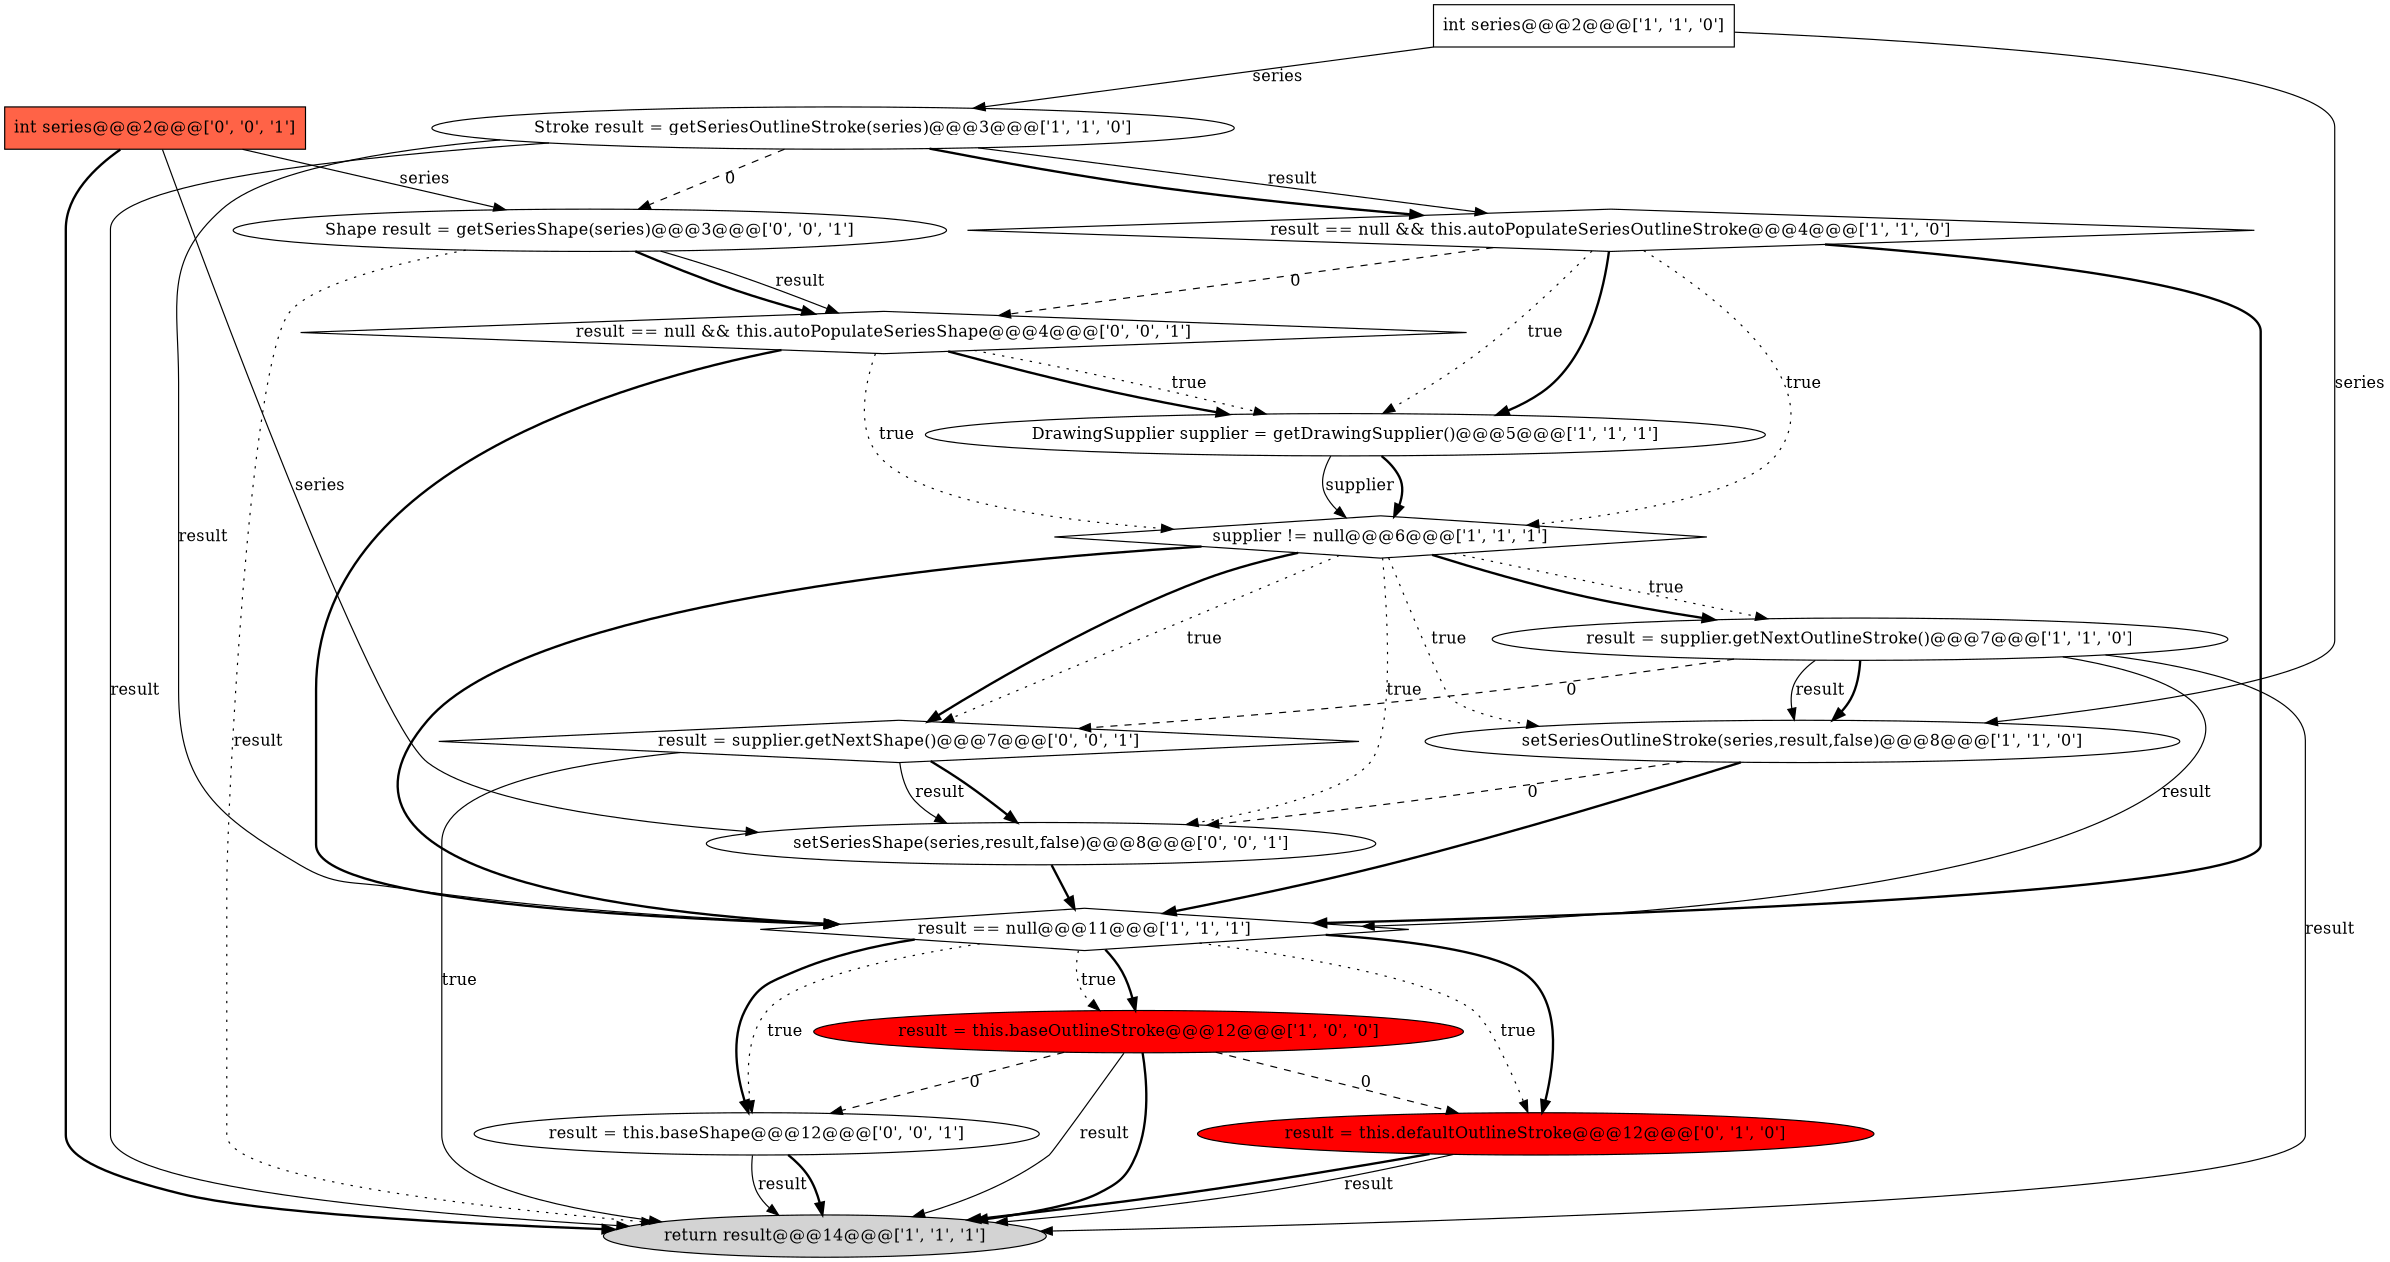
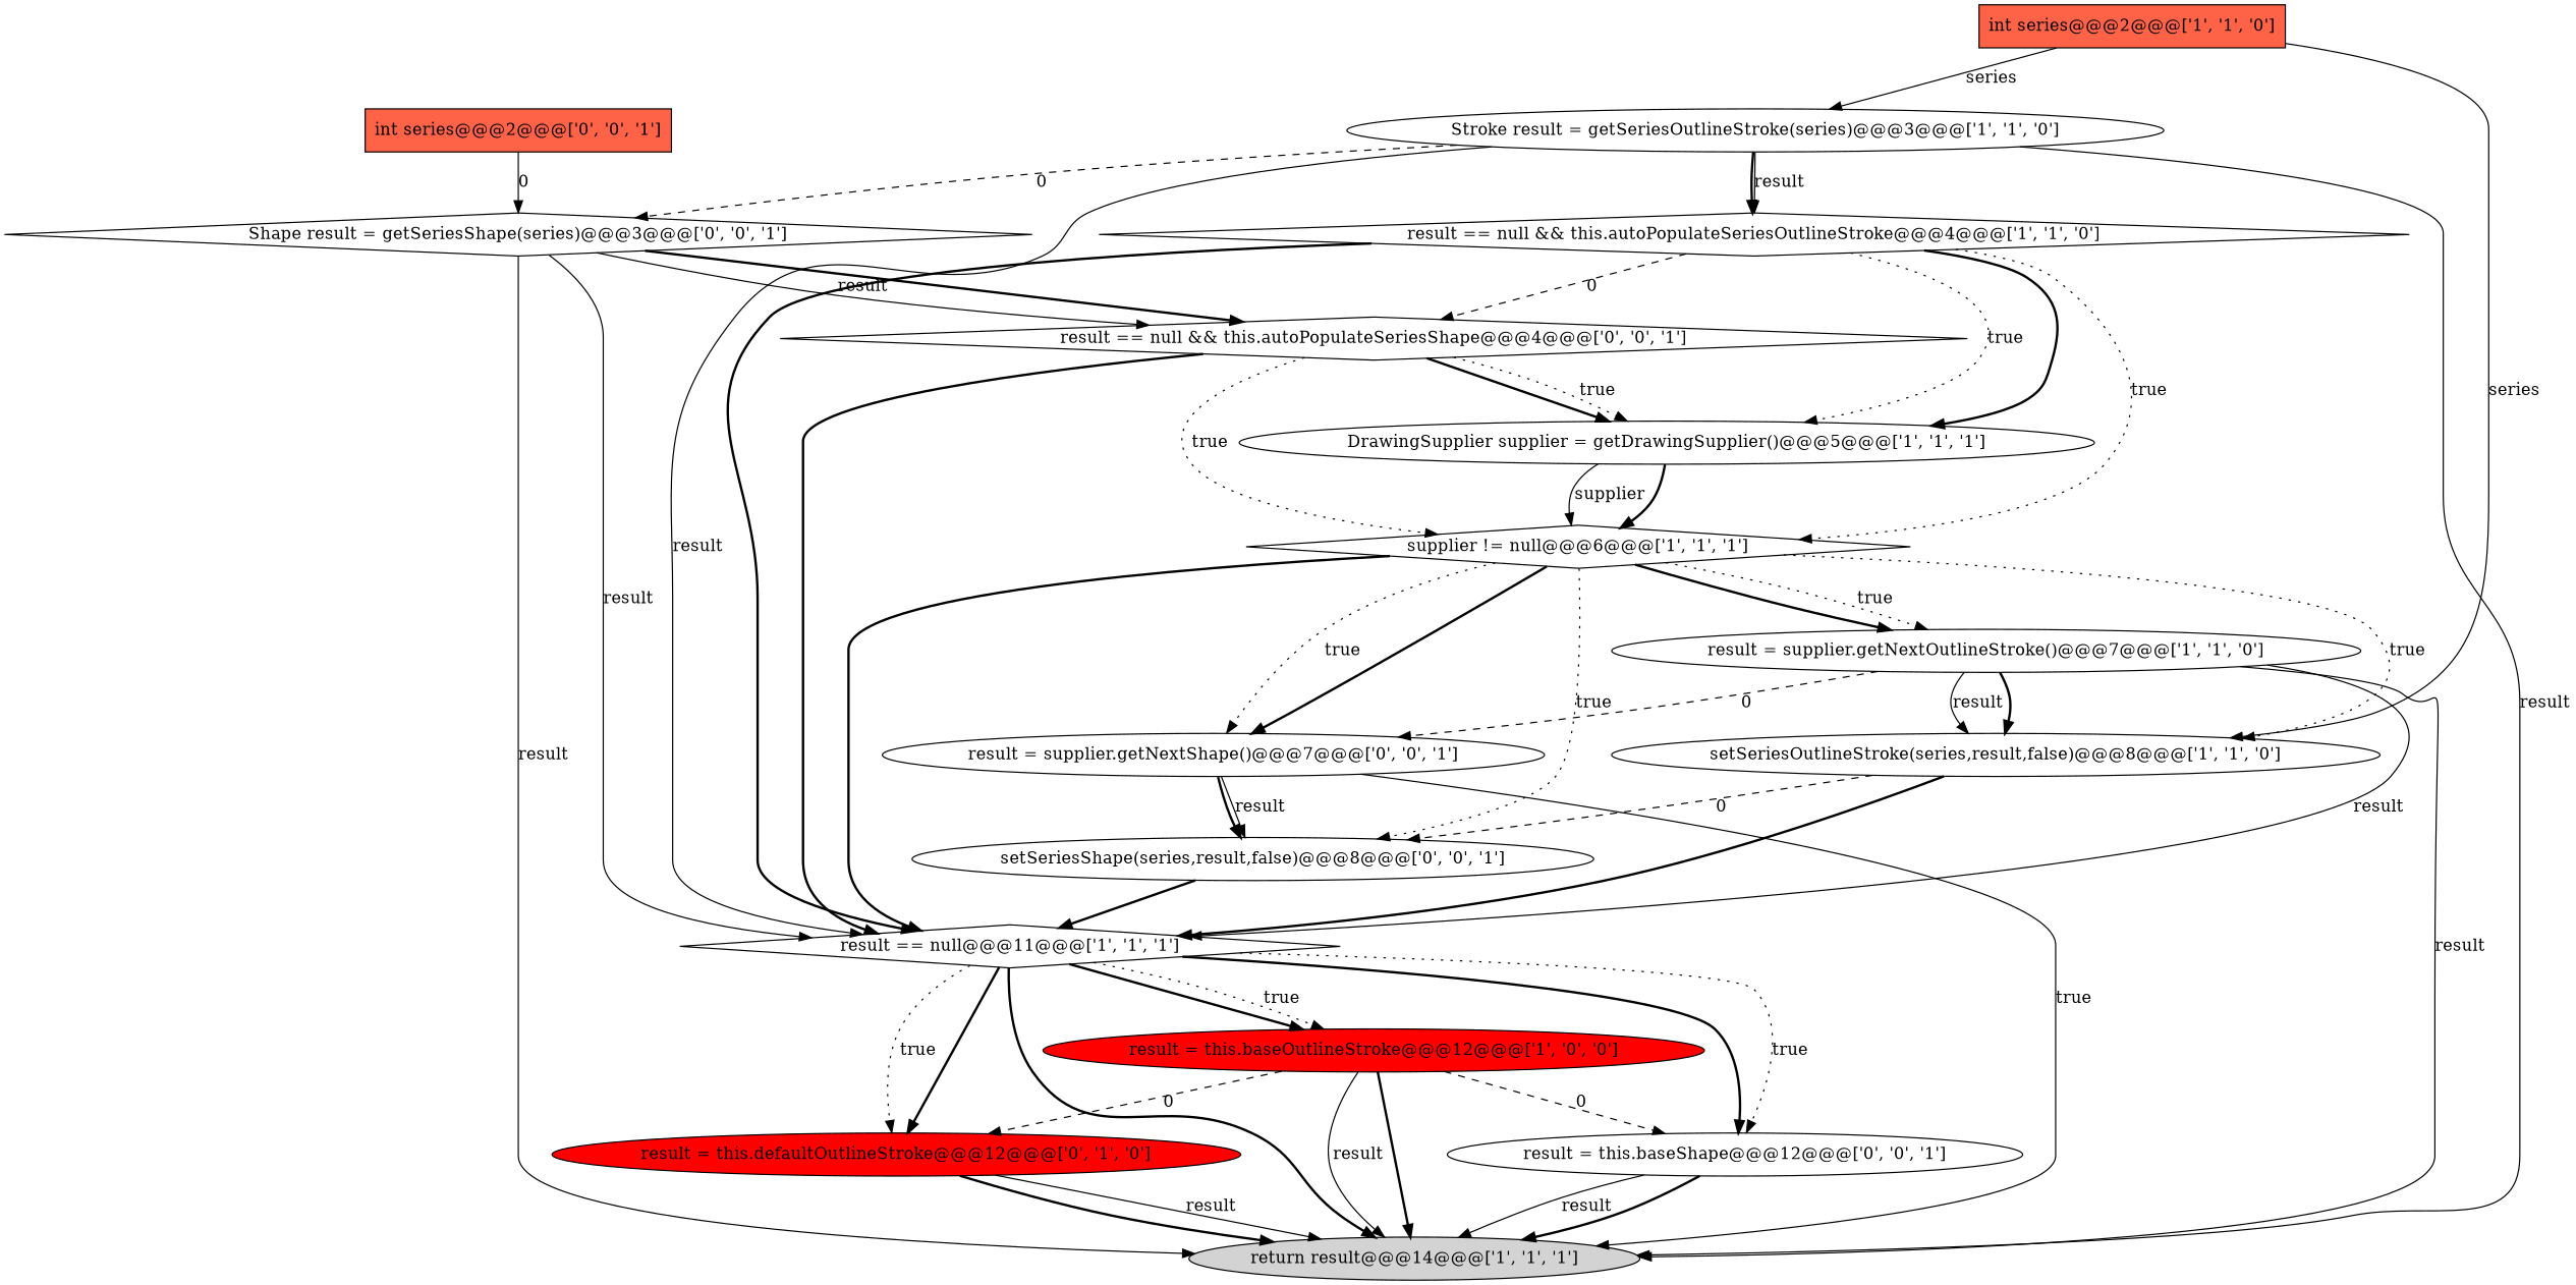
  digraph {
    node [fillcolor=white shape=ellipse style=filled]
    edge [style=bold]
    n1 [label="supplier != null@@@6@@@['1', '1', '1']" shape=diamond]
    n2 [label="setSeriesShape(series,result,false)@@@8@@@['0', '0', '1']"]
    n3 [label="result == null@@@11@@@['1', '1', '1']" shape=diamond]
    n4 [label="setSeriesOutlineStroke(series,result,false)@@@8@@@['1', '1', '0']"]
-   n5 [label="result = supplier.getNextShape()@@@7@@@['0', '0', '1']" shape=diamond]
+   n5 [label="result = supplier.getNextShape()@@@7@@@['0', '0', '1']"]
    n6 [label="result = supplier.getNextOutlineStroke()@@@7@@@['1', '1', '0']"]
    n7 [fillcolor=lightgray label="return result@@@14@@@['1', '1', '1']"]
    n8 [fillcolor=red label="result = this.baseOutlineStroke@@@12@@@['1', '0', '0']"]
    n9 [label="result = this.baseShape@@@12@@@['0', '0', '1']"]
    n10 [fillcolor=red label="result = this.defaultOutlineStroke@@@12@@@['0', '1', '0']"]
    n11 [fillcolor=tomato label="int series@@@2@@@['0', '0', '1']" shape=box]
-   n12 [label="Shape result = getSeriesShape(series)@@@3@@@['0', '0', '1']"]
+   n12 [label="Shape result = getSeriesShape(series)@@@3@@@['0', '0', '1']" shape=diamond]
    n13 [label="result == null && this.autoPopulateSeriesShape@@@4@@@['0', '0', '1']" shape=diamond]
    n14 [label="DrawingSupplier supplier = getDrawingSupplier()@@@5@@@['1', '1', '1']"]
-   n15 [label="int series@@@2@@@['1', '1', '0']" shape=box]
+   n15 [fillcolor=tomato label="int series@@@2@@@['1', '1', '0']" shape=box]
    n16 [label="Stroke result = getSeriesOutlineStroke(series)@@@3@@@['1', '1', '0']"]
    n17 [label="result == null && this.autoPopulateSeriesOutlineStroke@@@4@@@['1', '1', '0']" shape=diamond]
    n1 -> n2 [label=true style=dotted]
    n1 -> n3
    n1 -> n4 [label=true style=dotted]
    n1 -> n5
    n1 -> n5 [label=true style=dotted]
    n1 -> n6 [label=true style=dotted]
    n1 -> n6
    n2 -> n3
-   n11 -> n7
+   n3 -> n7
    n3 -> n8
    n3 -> n8 [label=true style=dotted]
    n3 -> n9 [label=true style=dotted]
    n3 -> n9
    n3 -> n10
    n3 -> n10 [label=true style=dotted]
    n4 -> n2 [label=0 style=dashed]
    n4 -> n3
    n5 -> n2 [label=result style=solid]
    n5 -> n2
    n5 -> n7 [label=true style=solid]
    n6 -> n3 [label=result style=solid]
    n6 -> n4
    n6 -> n4 [label=result style=solid]
    n6 -> n5 [label=0 style=dashed]
    n6 -> n7 [label=result style=solid]
    n8 -> n7
    n8 -> n7 [label=result style=solid]
    n8 -> n9 [label=0 style=dashed]
    n8 -> n10 [label=0 style=dashed]
    n9 -> n7 [label=result style=solid]
    n9 -> n7
    n10 -> n7
    n10 -> n7 [label=result style=solid]
-   n11 -> n2 [label=series style=solid]
-   n11 -> n12 [label=series style=solid]
-   n12 -> n7 [label=result style=dotted]
+   n11 -> n12 [label=0 style=solid]
+   n12 -> n3 [label=result style=solid]
+   n12 -> n7 [label=result style=solid]
    n12 -> n13
    n12 -> n13 [label=result style=solid]
    n13 -> n1 [label=true style=dotted]
    n13 -> n3
    n13 -> n14
    n13 -> n14 [label=true style=dotted]
    n14 -> n1
    n14 -> n1 [label=supplier style=solid]
    n15 -> n4 [label=series style=solid]
    n15 -> n16 [label=series style=solid]
    n16 -> n3 [label=result style=solid]
    n16 -> n7 [label=result style=solid]
    n16 -> n12 [label=0 style=dashed]
    n16 -> n17
    n16 -> n17 [label=result style=solid]
    n17 -> n1 [label=true style=dotted]
    n17 -> n3
    n17 -> n13 [label=0 style=dashed]
    n17 -> n14
    n17 -> n14 [label=true style=dotted]
  }
